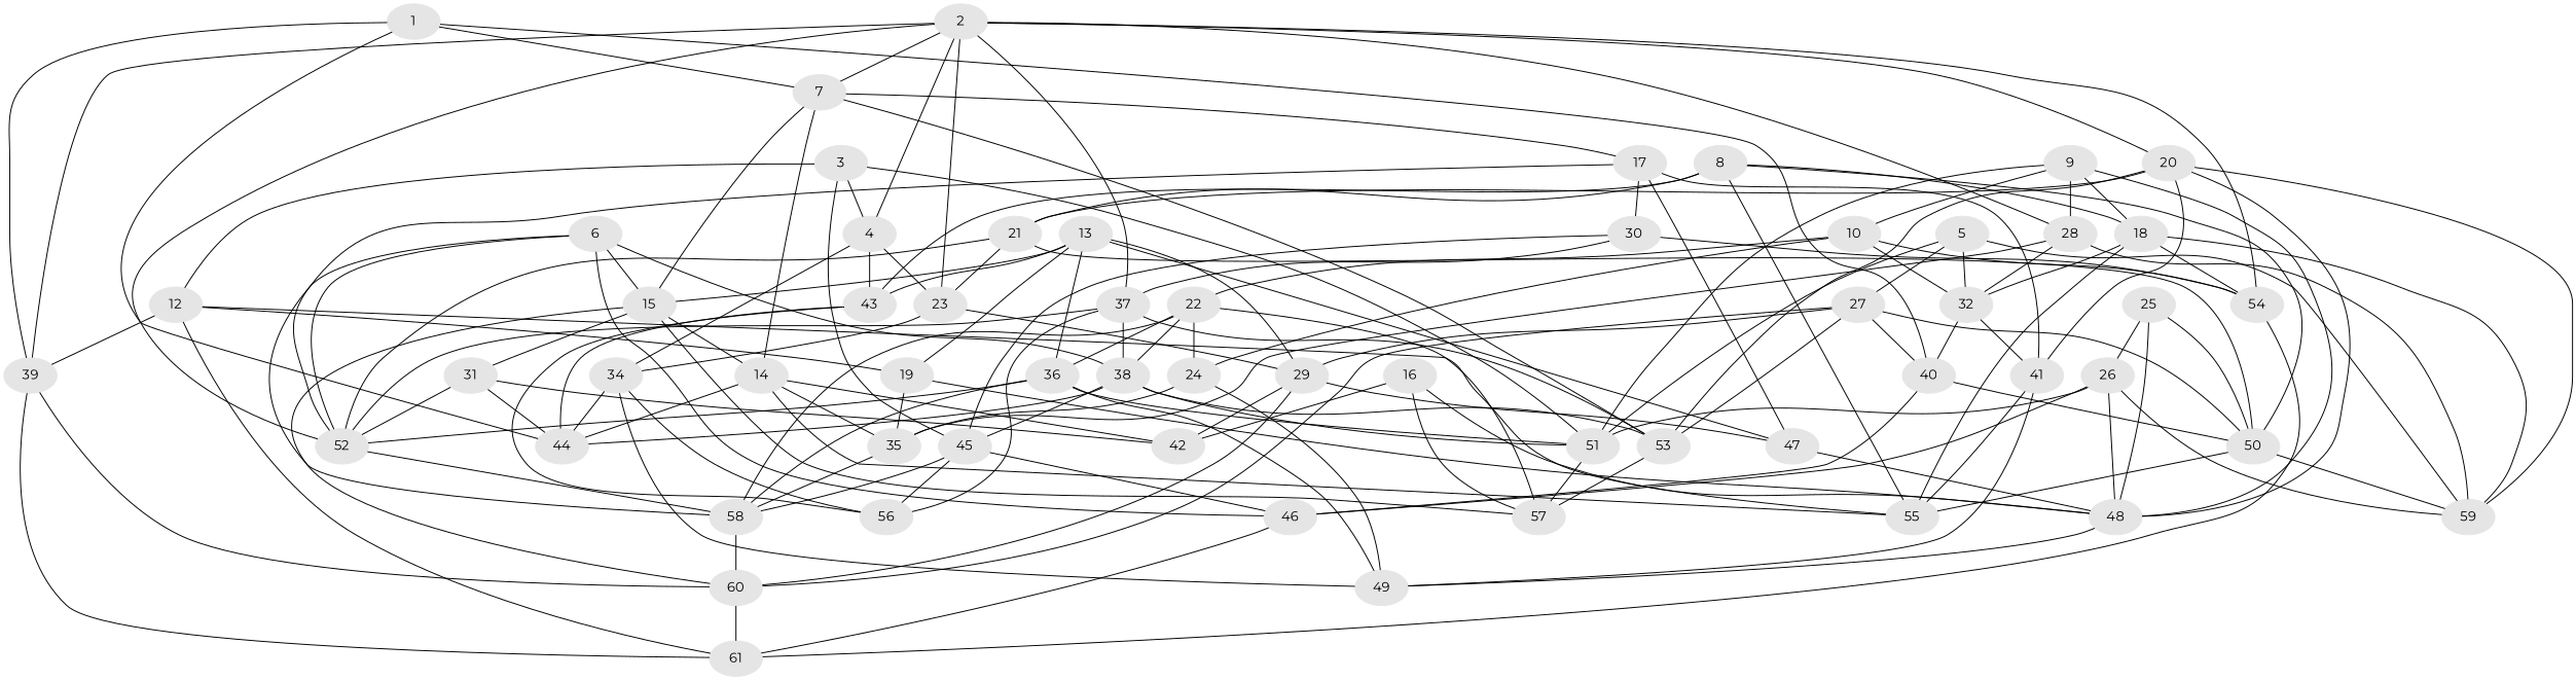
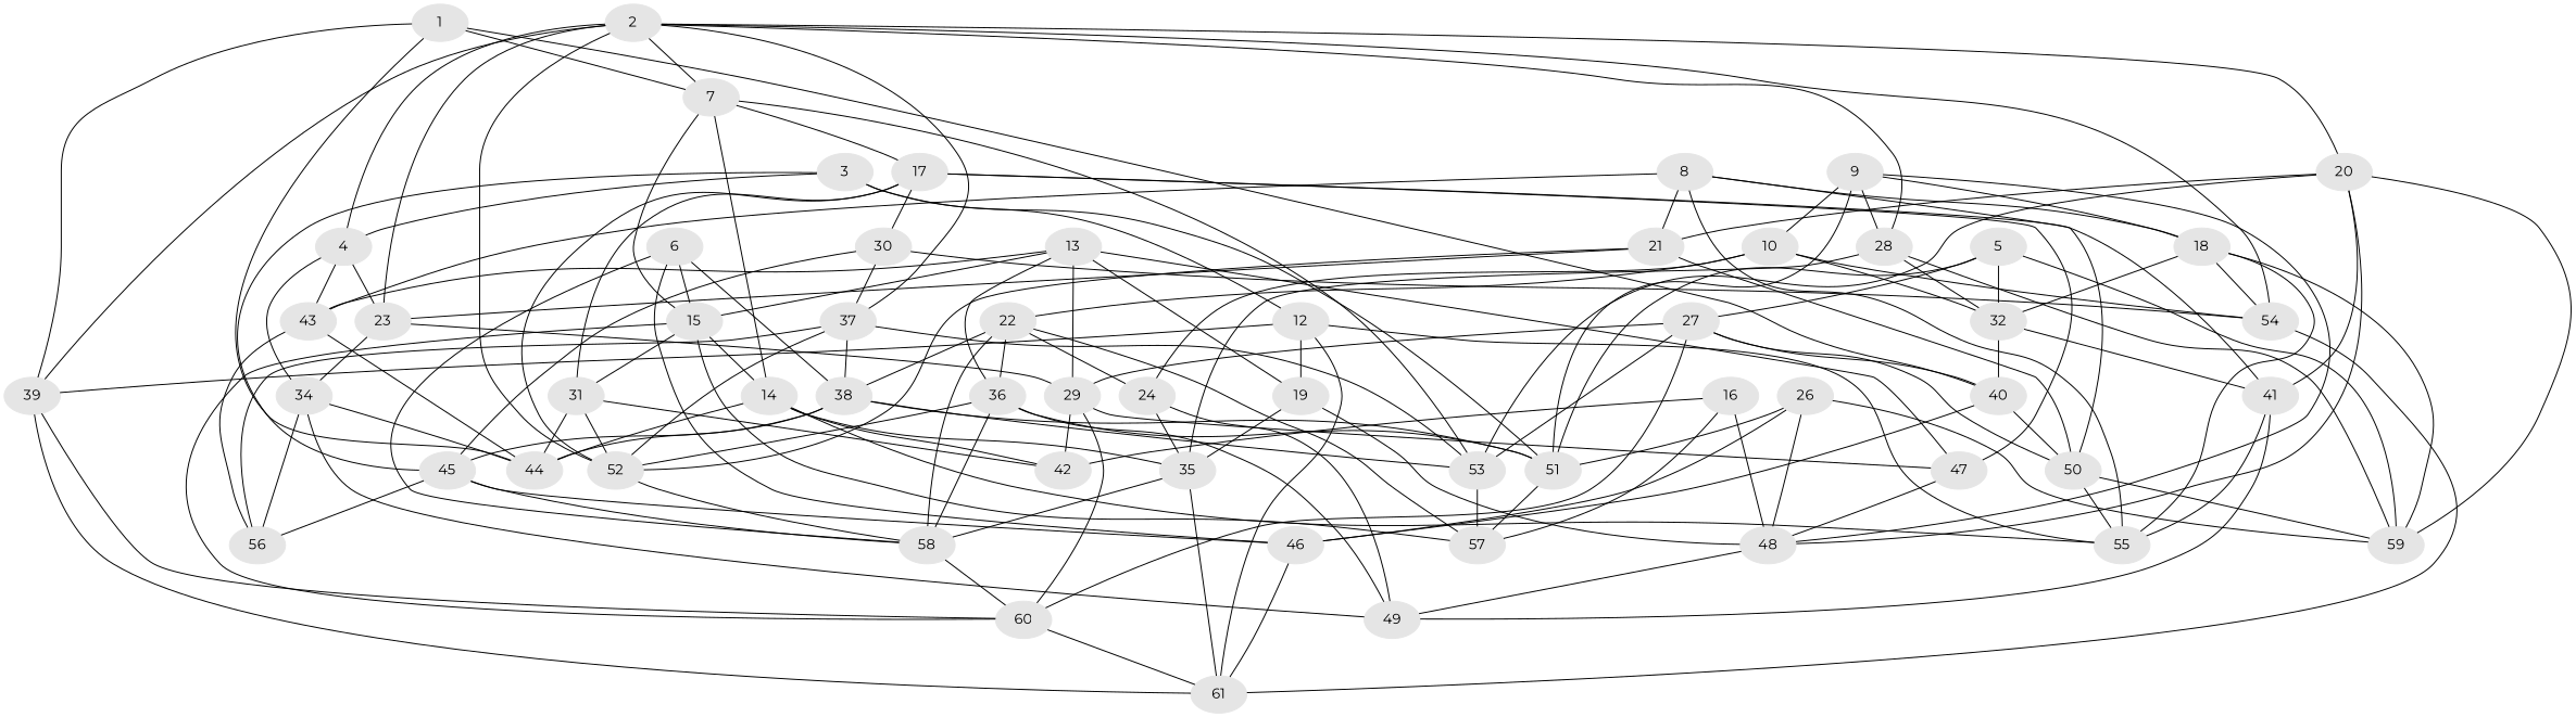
  graph {
    fontname=Montserrat
    node [color=gray90 fontname=Montserrat style=filled]
    edge [fontname=Montserrat weight=1.0]
    1
    7
    39
    40
    44
    14
    15
    17
    53
    61
    60
    46
    50
    2
    4
    20
    23
    28
    37
    52
    54
    34
    43
    59
    21
    48
    41
    29
    32
    35
    38
    56
    58
    3
    12
    45
    51
    55
    19
    57
    49
    5
    27
    6
    42
    31
    47
    30
    8
    18
    9
    10
    22
    24
    36
    13
    16
-   25
    26
    1 -- 7
    1 -- 39
    1 -- 40
    1 -- 44
    7 -- 14
    7 -- 15
    7 -- 17
    7 -- 53
    39 -- 61
    39 -- 60
    40 -- 46 [weight=2.0]
    40 -- 50
    14 -- 44
    14 -- 35
    14 -- 55
    14 -- 42
    15 -- 14
    15 -- 60
    15 -- 57
    15 -- 31
    17 -- 52
    17 -- 41
+   17 -- 31
    17 -- 47
    17 -- 30
    53 -- 57
    60 -- 61
    46 -- 61
    50 -- 59
    50 -- 55
    2 -- 7
    2 -- 39
    2 -- 4
    2 -- 20
    2 -- 23 [weight=2.0]
    2 -- 28
    2 -- 37
    2 -- 52
    2 -- 54
    4 -- 23
    4 -- 34
    4 -- 43
    20 -- 53
    20 -- 59
    20 -- 21
    20 -- 48
    20 -- 41
    23 -- 34
    23 -- 29
    28 -- 59
    28 -- 32
    28 -- 35
    37 -- 53
    37 -- 52
    37 -- 38
    37 -- 56
    52 -- 58
    54 -- 61
    34 -- 44
    34 -- 56
    34 -- 49 [weight=2.0]
    43 -- 44
    43 -- 56
    21 -- 50
    21 -- 23
    21 -- 52 [weight=2.0]
    48 -- 49 [weight=2.0]
    41 -- 55
    41 -- 49
    29 -- 60
    29 -- 42
    29 -- 47
    32 -- 40
    32 -- 41
+   35 -- 61
    35 -- 58
    38 -- 44
    38 -- 53
    38 -- 45
    38 -- 51
    58 -- 60
    3 -- 4
    3 -- 12
    3 -- 45
    3 -- 51
    12 -- 39
    12 -- 61
    12 -- 55
    12 -- 19
    45 -- 46
    45 -- 56
    45 -- 58
    51 -- 57
    19 -- 48
    19 -- 35
    5 -- 59
    5 -- 32
    5 -- 51
    5 -- 27
    27 -- 40
    27 -- 53
    27 -- 60
    27 -- 50
    27 -- 29
    6 -- 15
    6 -- 46
-   6 -- 52
    6 -- 38
    6 -- 58
    31 -- 44
    31 -- 52
    31 -- 42
    47 -- 48
    30 -- 37
    30 -- 54
    30 -- 45
    8 -- 50
    8 -- 43 [weight=2.0]
    8 -- 21
    8 -- 55
    8 -- 18
    18 -- 54
    18 -- 59
    18 -- 32
    18 -- 55
    9 -- 28 [weight=2.0]
    9 -- 48
    9 -- 51
    9 -- 18
    9 -- 10
    10 -- 54 [weight=2.0]
    10 -- 32
    10 -- 22
    10 -- 24
    22 -- 38
    22 -- 58
    22 -- 57
    22 -- 24
    22 -- 36
    24 -- 35
    24 -- 49
    36 -- 52
    36 -- 58
    36 -- 51
    36 -- 49
    13 -- 15
    13 -- 43
    13 -- 29
    13 -- 19
    13 -- 47
    13 -- 36
    16 -- 48
    16 -- 57
    16 -- 42 [weight=2.0]
-   25 -- 50
-   25 -- 48 [weight=2.0]
-   25 -- 26
    26 -- 46
    26 -- 59
    26 -- 48
    26 -- 51 [weight=2.0]
  }
